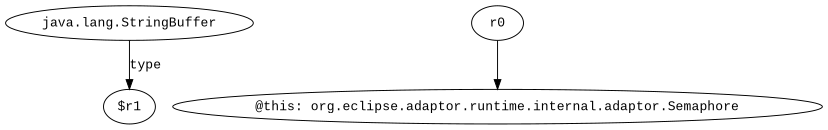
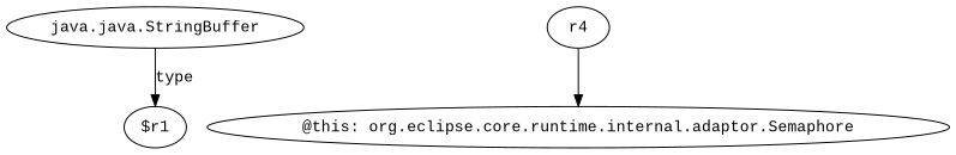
  digraph {
    fontname="Liberation Mono"
    node [fontname="Liberation Mono"]
    edge [fontname="Liberation Mono"]
-   n1 [label="java.lang.StringBuffer"]
+   n1 [label="java.java.StringBuffer"]
    n2 [label="$r1"]
-   n3 [label="@this: org.eclipse.adaptor.runtime.internal.adaptor.Semaphore"]
-   n4 [label=r0]
+   n3 [label="@this: org.eclipse.core.runtime.internal.adaptor.Semaphore"]
+   n4 [label=r4]
    n1 -> n2 [label=type]
    n4 -> n3
  }
